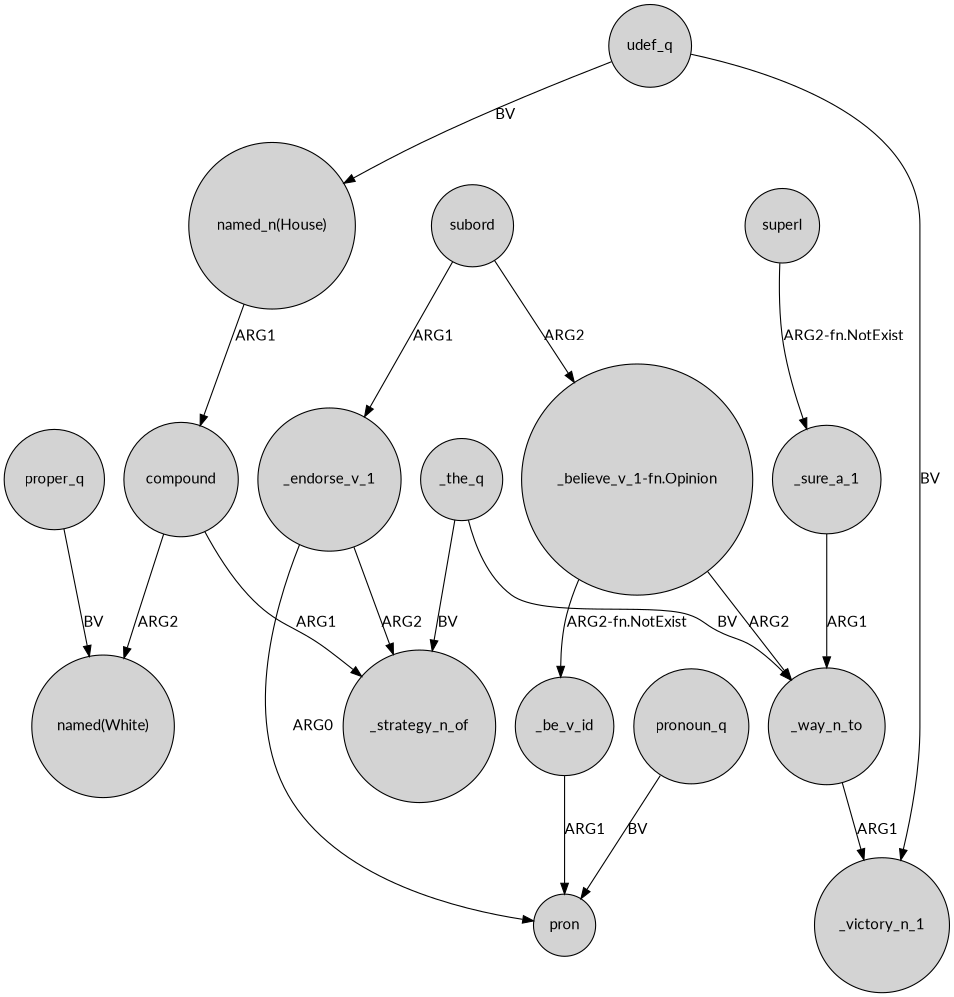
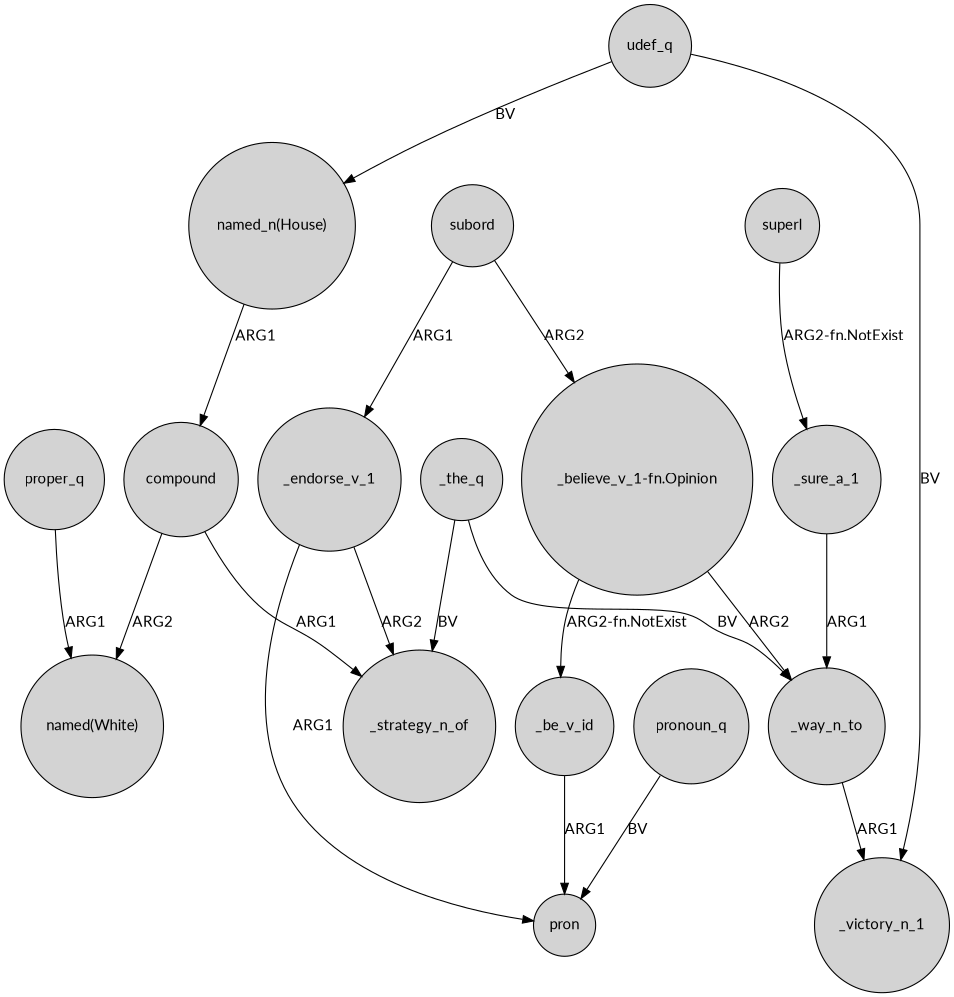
  digraph {
    fontname=Lato
    node [fontname=Lato shape=circle style=filled]
    edge [fontname=Lato]
    udef_q
    "named_n(House)"
    _victory_n_1
    compound
    "_believe_v_1-fn.Opinion"
    _be_v_id
    _way_n_to
    pron
    subord
    _endorse_v_1
    _strategy_n_of
    "named(White)"
    _the_q
    proper_q
    _sure_a_1
    pronoun_q
    superl
    udef_q -> "named_n(House)" [label=BV]
    udef_q -> _victory_n_1 [label=BV]
    "named_n(House)" -> compound [label=ARG1]
    compound -> _strategy_n_of [label=ARG1]
    compound -> "named(White)" [label=ARG2]
    "_believe_v_1-fn.Opinion" -> _be_v_id [label="ARG2-fn.NotExist"]
    "_believe_v_1-fn.Opinion" -> _way_n_to [label=ARG2]
    _be_v_id -> pron [label=ARG1]
    _way_n_to -> _victory_n_1 [label=ARG1]
    subord -> "_believe_v_1-fn.Opinion" [label=ARG2]
    subord -> _endorse_v_1 [label=ARG1]
-   _endorse_v_1 -> pron [label=ARG0]
+   _endorse_v_1 -> pron [label=ARG1]
    _endorse_v_1 -> _strategy_n_of [label=ARG2]
    _the_q -> _way_n_to [label=BV]
    _the_q -> _strategy_n_of [label=BV]
-   proper_q -> "named(White)" [label=BV]
+   proper_q -> "named(White)" [label=ARG1]
    _sure_a_1 -> _way_n_to [label=ARG1]
    pronoun_q -> pron [label=BV]
    superl -> _sure_a_1 [label="ARG2-fn.NotExist"]
  }
